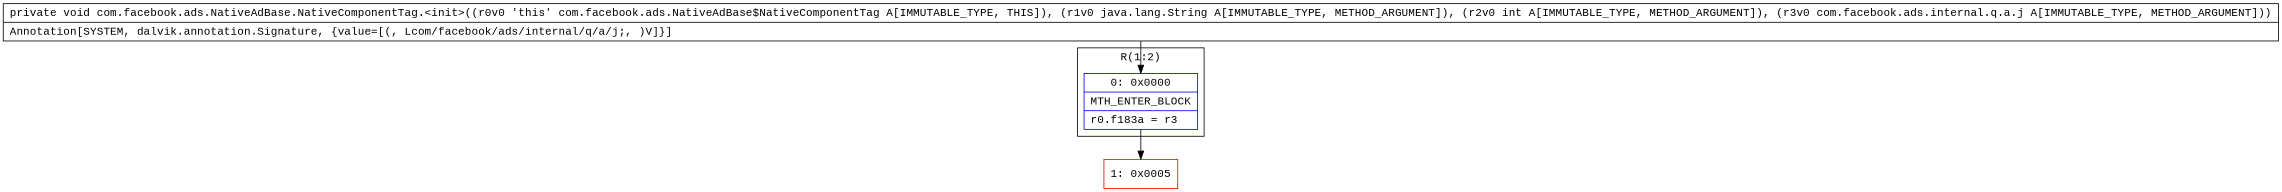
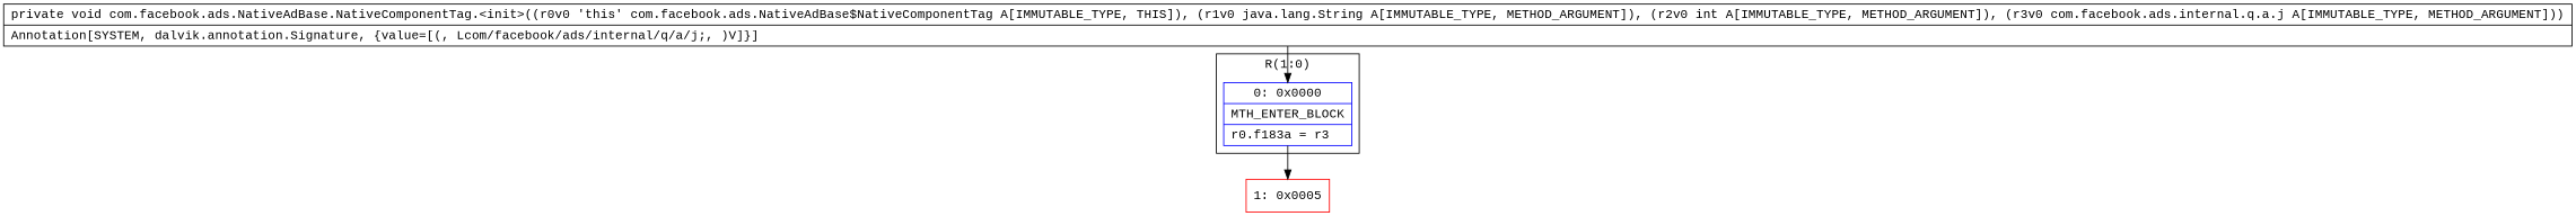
  digraph {
    fontname="Liberation Mono"
    node [shape=record fontname="Liberation Mono"]
    edge [fontname="Liberation Mono"]
    n1 [color=blue label="{0\:\ 0x0000|MTH_ENTER_BLOCK\l|r0.f183a = r3\l}"]
    n2 [color=red label="{1\:\ 0x0005}"]
    n3 [label="{private void com.facebook.ads.NativeAdBase.NativeComponentTag.\<init\>((r0v0 'this' com.facebook.ads.NativeAdBase$NativeComponentTag A[IMMUTABLE_TYPE, THIS]), (r1v0 java.lang.String A[IMMUTABLE_TYPE, METHOD_ARGUMENT]), (r2v0 int A[IMMUTABLE_TYPE, METHOD_ARGUMENT]), (r3v0 com.facebook.ads.internal.q.a.j A[IMMUTABLE_TYPE, METHOD_ARGUMENT]))  | Annotation[SYSTEM, dalvik.annotation.Signature, \{value=[(, Lcom\/facebook\/ads\/internal\/q\/a\/j;, )V]\}]\l}"]
    subgraph cluster_1 {
-     label="R(1:2)"
+     label="R(1:0)"
      n1
    }
    n1 -> n2
    n3 -> n1
  }
